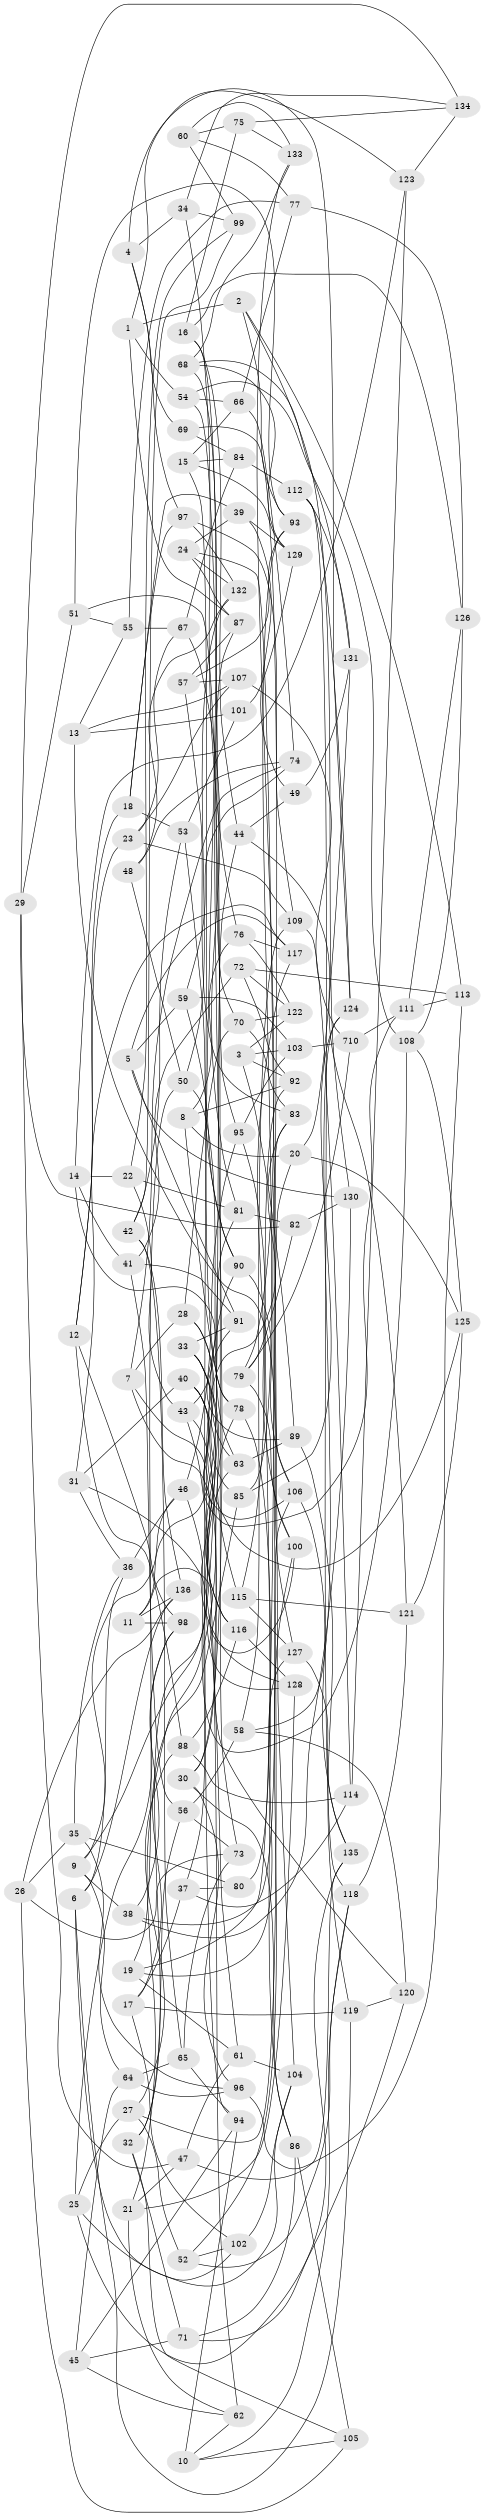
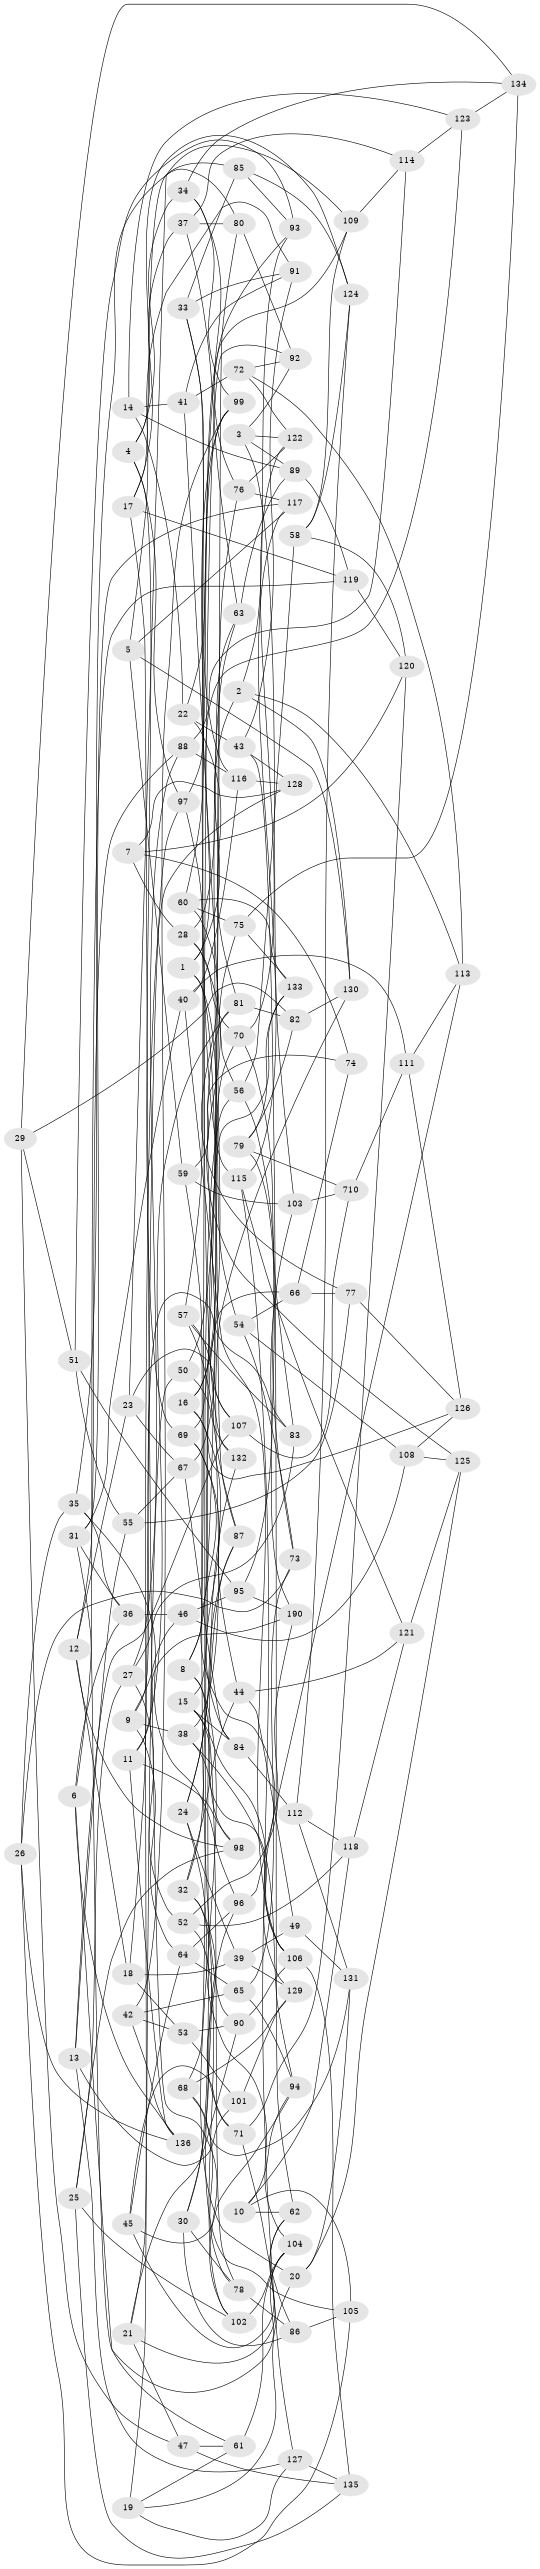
  graph {
    rankdir=LR
    node [color=gray90 style=filled]
    1
    2
    54
    87
    123
    93
    113
    130
    66
    73
    108
    134
    3
    89
    92
    103
    122
    119
    n19 [label=710]
    4
    34
    69
    97
    124
    76
    99
    84
    80
    106
    109
    132
    5
    59
    91
    117
    74
    90
    6
    36
    104
    136
    46
    120
    7
    28
    128
    70
    125
    63
    8
    20
    78
    131
    86
    9
    38
    64
    83
    98
    95
    96
    65
    10
    62
    94
    105
    118
    121
    11
    81
-   100
+   100 [label=190]
    82
    12
    18
    23
    88
    39
    53
    107
    67
    116
    114
    13
    55
    101
    127
    77
    129
    135
    14
    22
    41
    43
    56
    72
    15
    112
    16
    44
    75
    126
    49
    133
    17
    37
    85
    102
    19
    50
    61
    21
    47
    24
    25
    27
    52
    26
    35
    29
    51
    30
    31
    40
    111
    32
    71
    58
    33
    115
    42
    45
-   48
    57
    60
    68
    79
    1 -- 2
    1 -- 54
    1 -- 87
    1 -- 123
    2 -- 93
    2 -- 113
    2 -- 130
    54 -- 66
    54 -- 73
    54 -- 108
    123 -- 134
    66 -- 74
    66 -- 77
    108 -- 125
    108 -- 126
    3 -- 89
    3 -- 92
    3 -- 103
    3 -- 122
    89 -- 119
    103 -- n19
    119 -- 120
    n19 -- 111
    4 -- 34
    4 -- 69
    4 -- 97
    4 -- 124
    34 -- 134
    34 -- 76
    34 -- 99
    69 -- 84
+   69 -- 80
    69 -- 106
    97 -- 109
    97 -- 132
    76 -- 122
    76 -- 117
    84 -- 112
    80 -- 92
    106 -- 135
    109 -- 114
    5 -- 130
    5 -- 59
    5 -- 91
    5 -- 117
    59 -- 103
    59 -- 74
    59 -- 90
    90 -- 106
    6 -- 119
    6 -- 36
    6 -- 104
    6 -- 136
    36 -- 46
    46 -- 108
    46 -- 95
    7 -- 74
    7 -- 120
    7 -- 28
    7 -- 128
    28 -- 70
    28 -- 125
    28 -- 63
    70 -- 122
    70 -- 83
    63 -- 89
    8 -- 92
    8 -- 76
    8 -- 20
    8 -- 78
    20 -- 125
    20 -- 131
    78 -- 86
    86 -- 105
    9 -- 46
    9 -- 38
    9 -- 64
    9 -- 83
    38 -- 130
    38 -- 106
    38 -- 98
    64 -- 96
    64 -- 65
    95 -- 103
    95 -- 100
    96 -- 113
    65 -- 73
    65 -- 94
    10 -- 62
    10 -- 94
    10 -- 105
    10 -- 118
    118 -- 121
    121 -- 125
    11 -- 136
    11 -- 98
    11 -- 81
    11 -- 100
    81 -- 82
    82 -- 130
    12 -- 98
    12 -- 18
    12 -- 23
    12 -- 88
    18 -- 97
    18 -- 39
    18 -- 53
    23 -- 109
    23 -- 107
    23 -- 67
    88 -- 116
    88 -- 114
    39 -- 129
    39 -- 49
    53 -- 90
    53 -- 101
    107 -- n19
    67 -- 84
    67 -- 81
    116 -- 128
    114 -- 123
    13 -- 107
    13 -- 55
    13 -- 101
    13 -- 127
    55 -- 67
    55 -- 77
    101 -- 129
    127 -- 135
    77 -- 126
    14 -- 123
    14 -- 89
    14 -- 22
    14 -- 41
    22 -- 99
    22 -- 81
    22 -- 43
    41 -- 91
    41 -- 56
    41 -- 72
    43 -- 91
    43 -- 128
    43 -- 62
    56 -- 73
    56 -- 58
    72 -- 113
    72 -- 92
    72 -- 122
    15 -- 66
    15 -- 84
    15 -- 94
    15 -- 129
    112 -- 124
    112 -- 131
    112 -- 118
    16 -- 70
    16 -- 44
    16 -- 75
    16 -- 126
    44 -- 121
    44 -- 49
    75 -- 134
    75 -- 133
    49 -- 131
    17 -- 119
    17 -- 37
    17 -- 85
    17 -- 102
    37 -- 80
    37 -- 63
    37 -- 114
    85 -- 93
    85 -- 124
    102 -- 104
    19 -- 20
    19 -- 127
    19 -- 50
    19 -- 61
    50 -- 132
    50 -- 63
    61 -- 104
    21 -- 90
    21 -- 128
    21 -- 62
    21 -- 47
    47 -- 135
    47 -- 61
    24 -- 87
    24 -- 132
    24 -- 104
    24 -- 39
    25 -- 98
    25 -- 135
    25 -- 102
    25 -- 27
    27 -- 83
    27 -- 88
    27 -- 52
    52 -- 118
    52 -- 100
    52 -- 102
    26 -- 73
    26 -- 136
    26 -- 105
    26 -- 35
    35 -- 80
    35 -- 36
    35 -- 96
    29 -- 134
    29 -- 82
    29 -- 47
    29 -- 51
    51 -- 93
    51 -- 95
    51 -- 55
    30 -- 87
    30 -- 78
    30 -- 86
    30 -- 96
    31 -- 117
    31 -- 36
    31 -- 61
    31 -- 40
    40 -- 106
    40 -- 116
    40 -- 111
    111 -- 113
    111 -- 126
    32 -- 105
    32 -- 56
    32 -- 44
    32 -- 71
    71 -- 120
    71 -- 86
    58 -- 124
    58 -- 109
    58 -- 120
    33 -- 91
    33 -- 116
    33 -- 85
    33 -- 115
    115 -- 117
    115 -- 121
    115 -- 127
    42 -- 99
    42 -- 136
    42 -- 65
    42 -- 53
    45 -- 64
    45 -- 62
    45 -- 94
    45 -- 71
-   48 -- 132
-   48 -- 74
-   48 -- 50
    57 -- 87
    57 -- 93
    57 -- 83
    57 -- 107
    60 -- 99
    60 -- 77
    60 -- 75
    60 -- 133
    68 -- 78
    68 -- 131
    68 -- 129
    68 -- 133
    79 -- n19
    79 -- 100
    79 -- 82
    79 -- 133
  }
